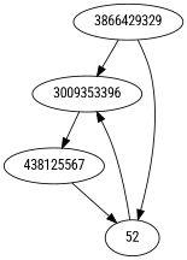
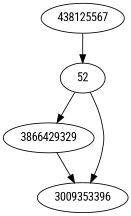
  strict digraph {
    fontname="Roboto Condensed"
    node [fontname="Roboto Condensed"]
    edge [fontname="Roboto Condensed"]
    3866429329
    3009353396
    52
    n4 [label=438125567]
    3866429329 -> 3009353396
-   3866429329 -> 52
-   3009353396 -> n4
+   52 -> 3866429329
    52 -> 3009353396
    n4 -> 52
  }
